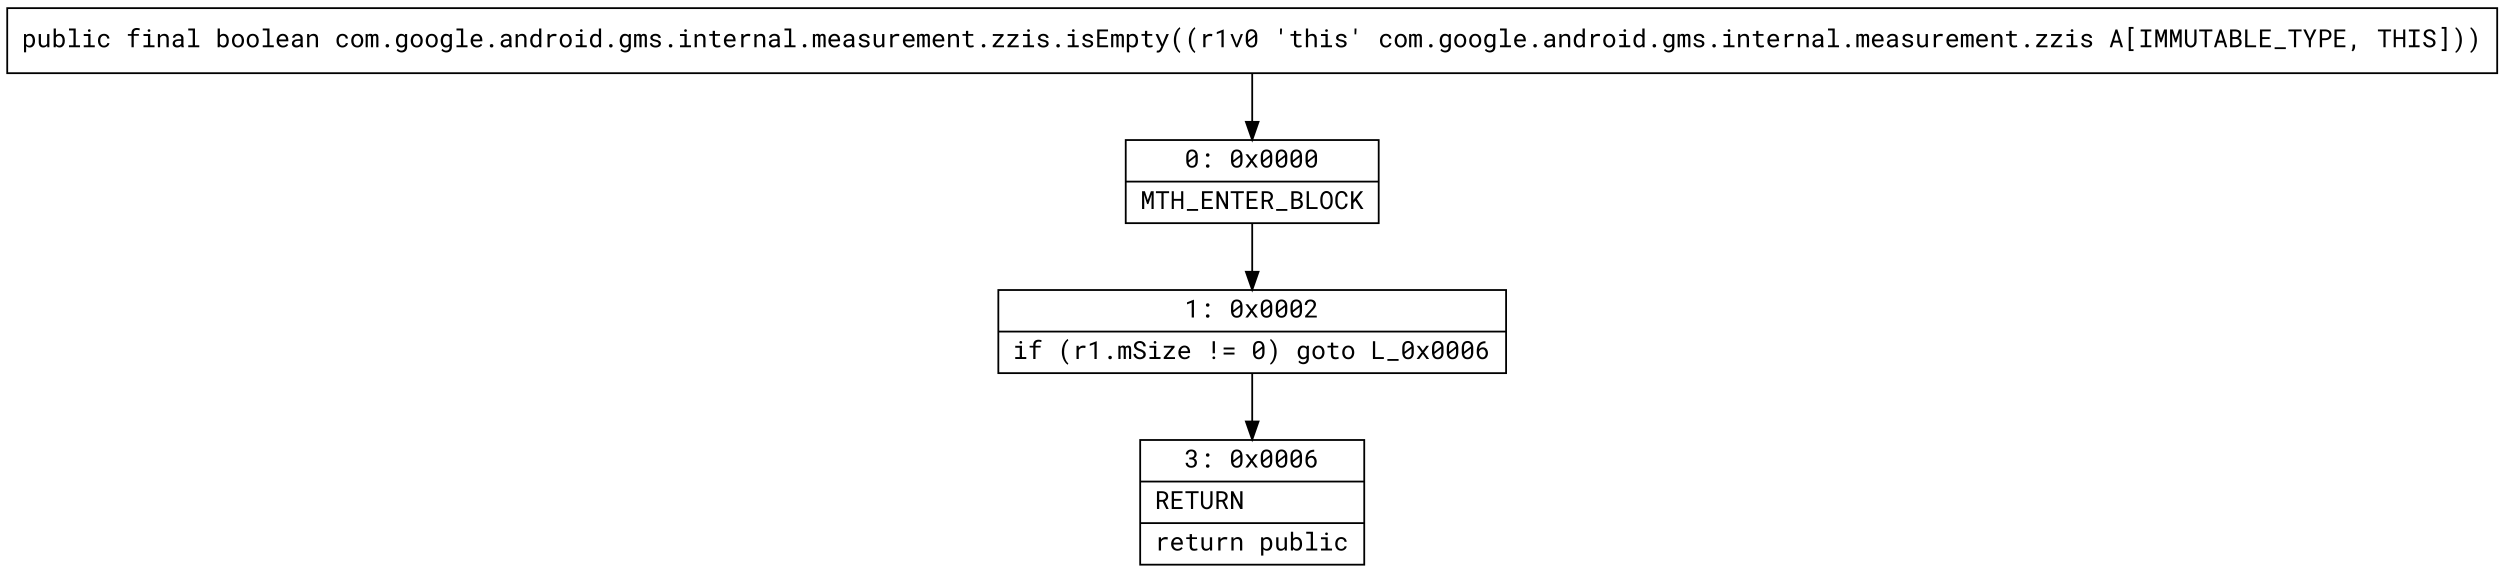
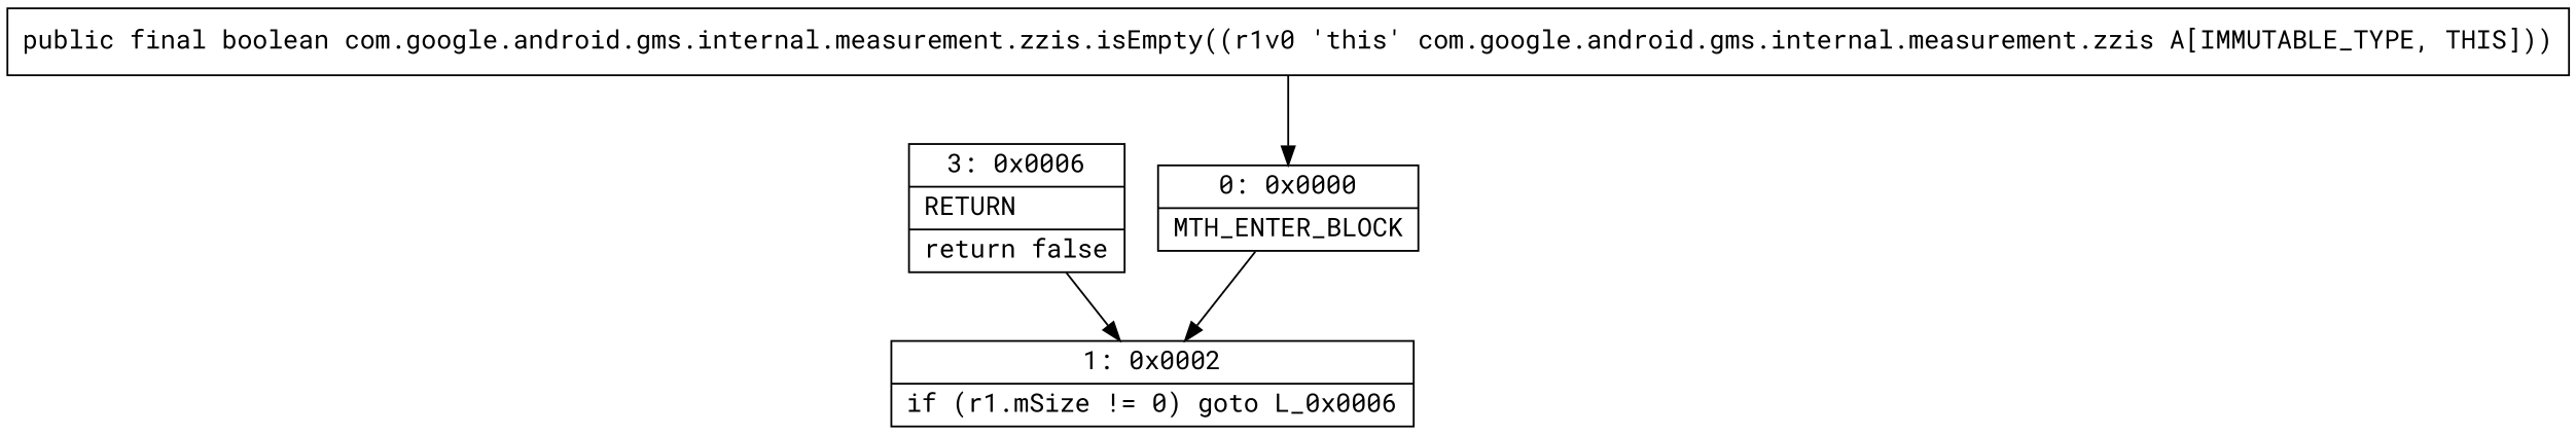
  digraph {
    fontname="Roboto Mono"
    node [fontname="Roboto Mono" shape=record]
    edge [fontname="Roboto Mono"]
    n1 [label="{0\:\ 0x0000|MTH_ENTER_BLOCK\l}"]
    n2 [label="{1\:\ 0x0002|if (r1.mSize != 0) goto L_0x0006\l}"]
-   n3 [label="{3\:\ 0x0006|RETURN\l|return public\l}"]
+   n3 [label="{3\:\ 0x0006|RETURN\l|return false\l}"]
    n4 [label="{public final boolean com.google.android.gms.internal.measurement.zzis.isEmpty((r1v0 'this' com.google.android.gms.internal.measurement.zzis A[IMMUTABLE_TYPE, THIS])) }"]
    n1 -> n2
-   n2 -> n3
+   n3 -> n2
    n4 -> n1
  }
